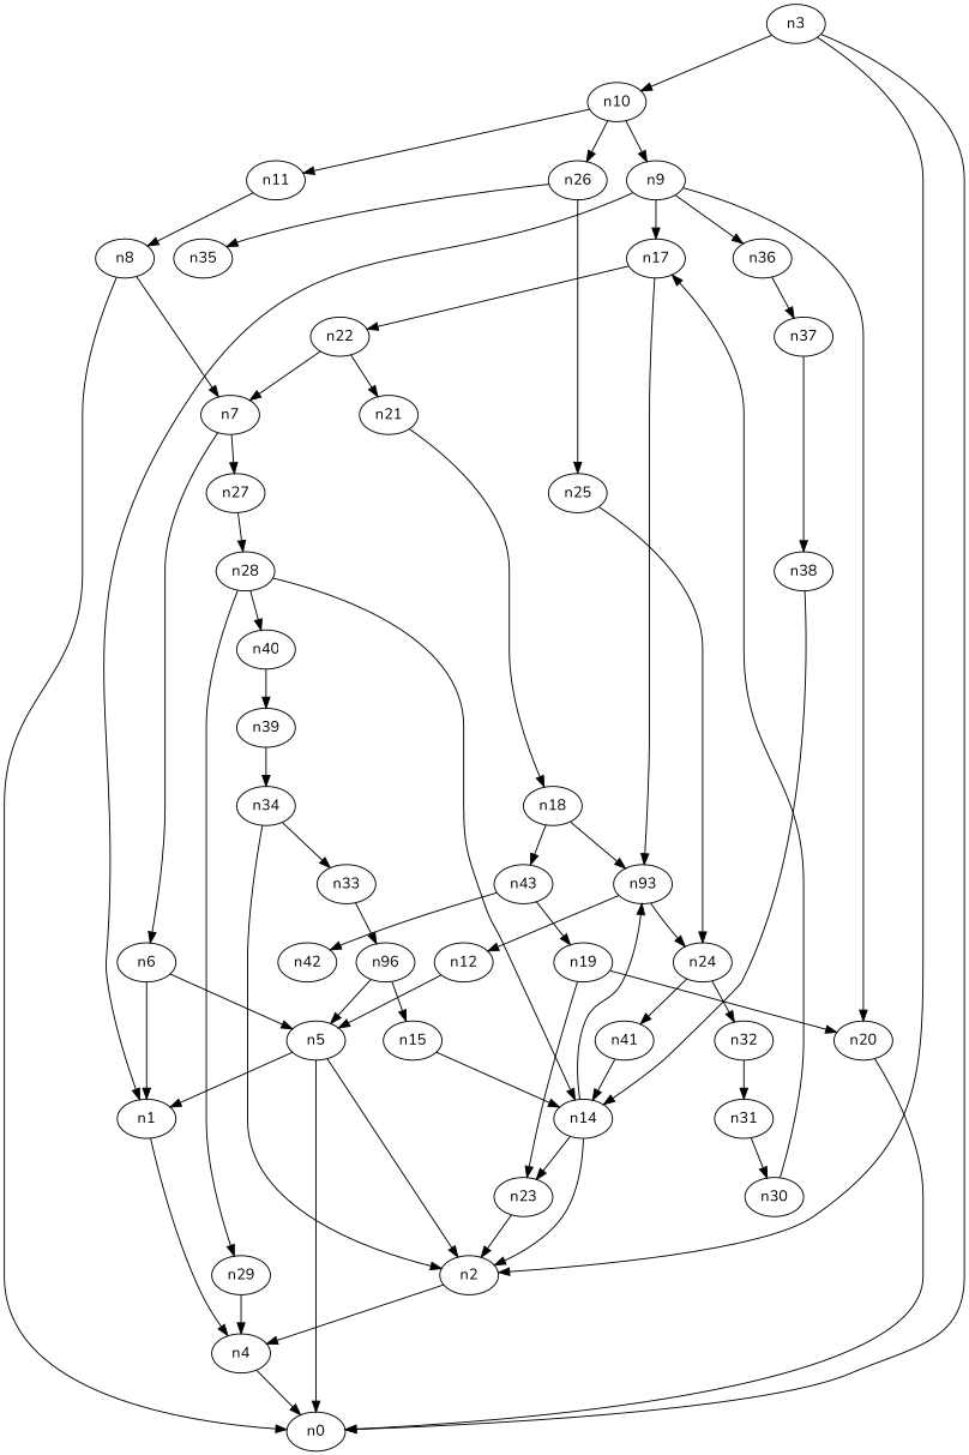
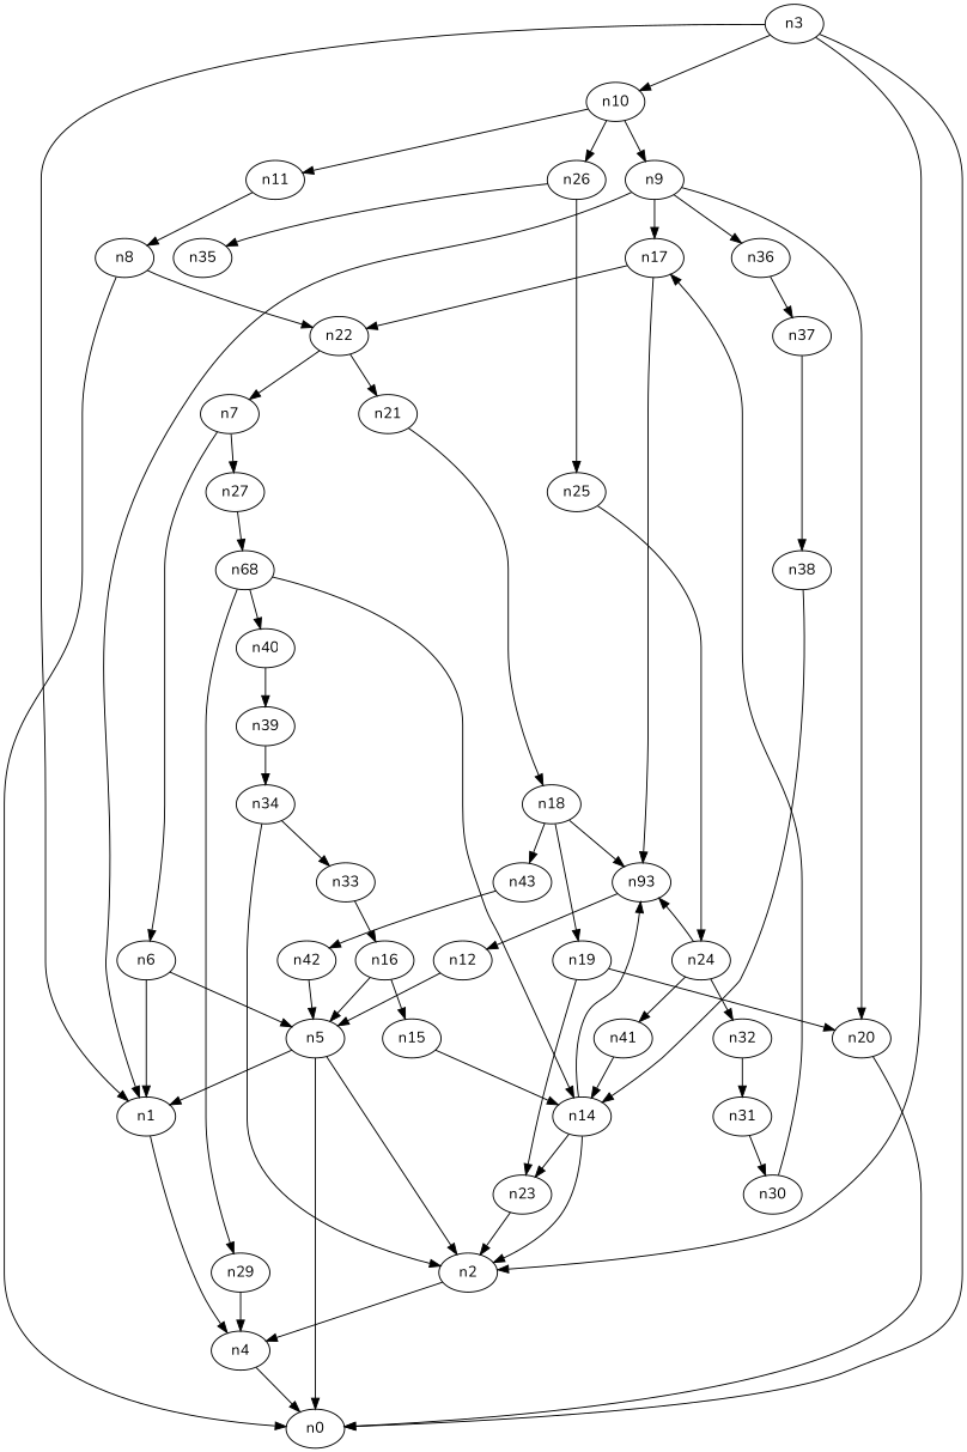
  digraph {
    fontname=Nunito
    node [fontname=Nunito]
    edge [fontname=Nunito]
    n1
    n4
    n0
    n2
    n3
    n10
    n9
    n11
    n26
    n17
    n20
    n36
    n8
    n25
    n35
    n5
    n6
    n7
    n27
-   n28
+   n28 [label=n68]
    n14
    n29
    n40
    n13 [label=n93]
    n22
    n37
    n12
    n21
    n38
    n24
    n23
    n15
-   n16 [label=n96]
+   n16
    n18
    n19
    n43
    n42
    n32
    n41
    n31
    n30
    n39
    n34
    n33
    n1 -> n4
    n4 -> n0
    n2 -> n4
+   n3 -> n1
    n3 -> n0
    n3 -> n2
    n3 -> n10
    n10 -> n9
    n10 -> n11
    n10 -> n26
    n9 -> n1
    n9 -> n17
    n9 -> n20
    n9 -> n36
    n11 -> n8
    n26 -> n25
    n26 -> n35
    n17 -> n13
    n17 -> n22
    n20 -> n0
    n36 -> n37
    n8 -> n0
-   n8 -> n7
+   n8 -> n22
    n25 -> n24
    n5 -> n1
    n5 -> n0
    n5 -> n2
    n6 -> n1
    n6 -> n5
    n7 -> n6
    n7 -> n27
    n27 -> n28
    n28 -> n14
    n28 -> n29
    n28 -> n40
    n14 -> n2
    n14 -> n13
    n14 -> n23
    n29 -> n4
    n40 -> n39
    n13 -> n12
    n22 -> n7
    n22 -> n21
    n37 -> n38
    n12 -> n5
    n21 -> n18
    n38 -> n14
-   n13 -> n24
+   n24 -> n13
    n24 -> n32
    n24 -> n41
    n23 -> n2
    n15 -> n14
    n16 -> n5
    n16 -> n15
    n18 -> n13
-   n43 -> n19
+   n18 -> n19
    n18 -> n43
    n19 -> n20
    n19 -> n23
    n43 -> n42
+   n42 -> n5
    n32 -> n31
    n41 -> n14
    n31 -> n30
    n30 -> n17
    n39 -> n34
    n34 -> n2
    n34 -> n33
    n33 -> n16
  }
